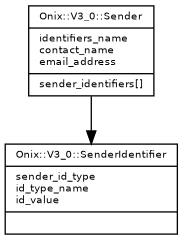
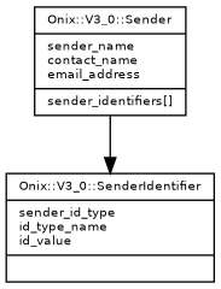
  digraph {
    fontname="Bitstream Vera Sans"
    fontsize=8
    node [fontname="Bitstream Vera Sans" fontsize=8 shape=record]
-   n1 [label="{Onix::V3_0::Sender\l|identifiers_name\lcontact_name\lemail_address\l|sender_identifiers[]\l}"]
+   n1 [label="{Onix::V3_0::Sender\l|sender_name\lcontact_name\lemail_address\l|sender_identifiers[]\l}"]
    n2 [label="{Onix::V3_0::SenderIdentifier\l|sender_id_type\lid_type_name\lid_value\l|\l}"]
    n1 -> n2 [arrowhead=normal fontname="Bitstream Vera Sans" fontsize=8]
  }
